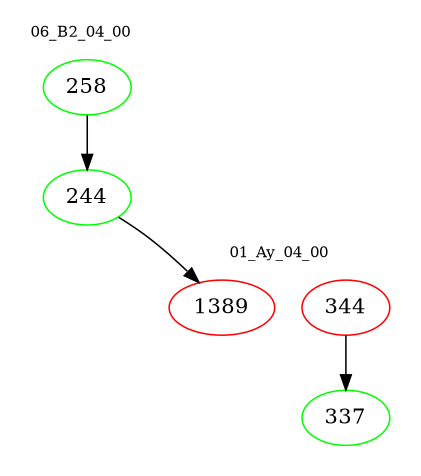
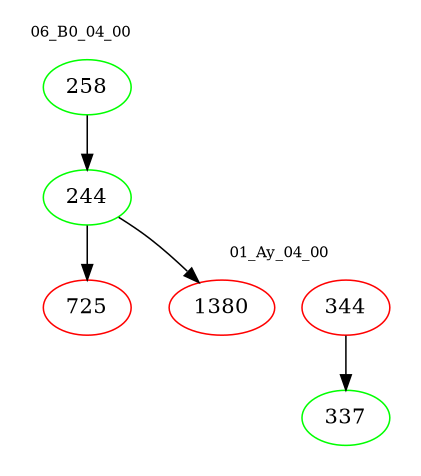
  digraph {
    node [color=red]
    edge [color=black]
    n1 [label=344]
    n2 [color=green label=337]
-   n3 [label=1389]
+   n3 [label=1380]
    n4 [color=green label=258]
    n5 [color=green label=244]
+   n6 [label=725]
    subgraph cluster_1 {
      color=white
      fontsize=10
      label="01_Ay_04_00"
      n1
      n2
      n3
    }
    subgraph cluster_2 {
      color=white
      fontsize=10
-     label="06_B2_04_00"
+     label="06_B0_04_00"
      n4
      n5
+     n6
    }
    n1 -> n2
    n4 -> n5
    n5 -> n3
+   n5 -> n6
  }
